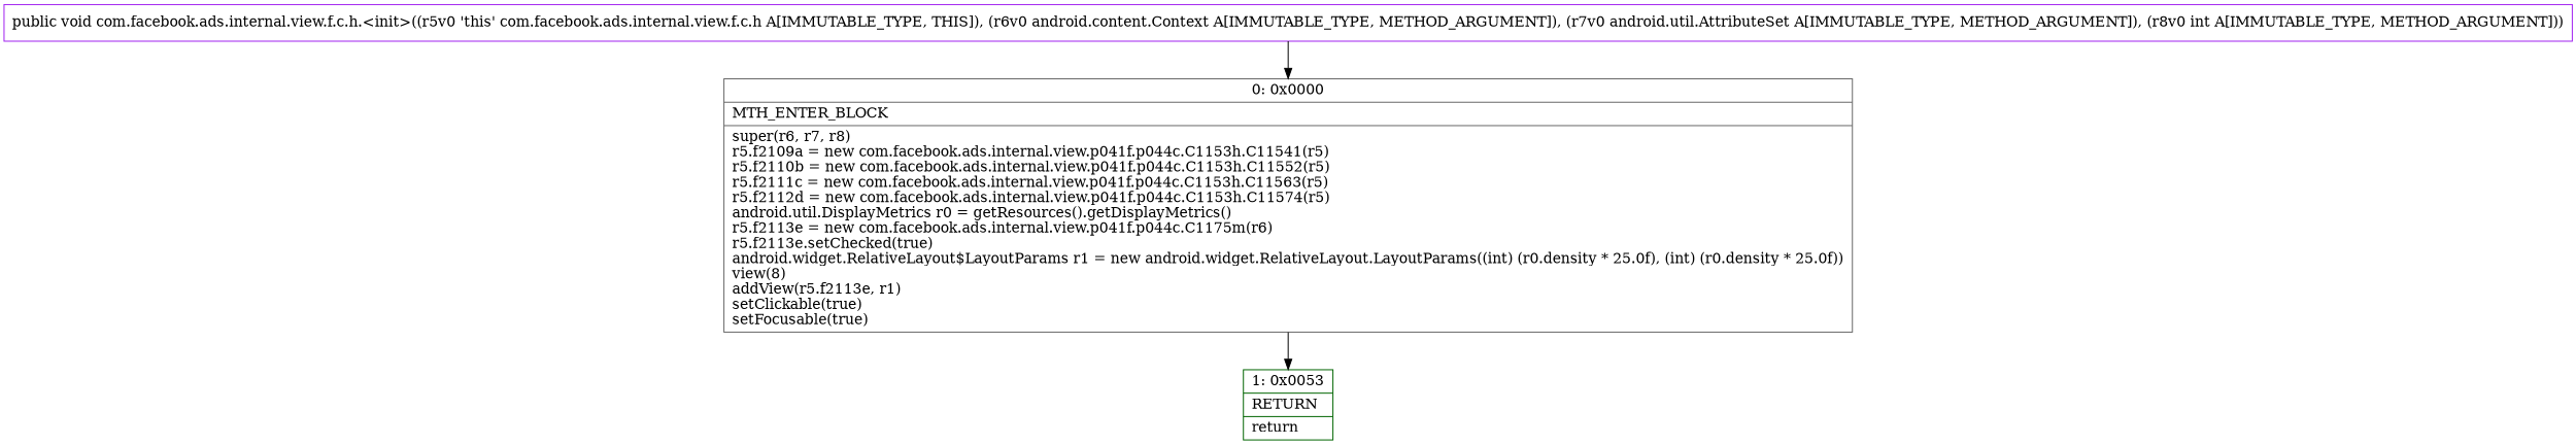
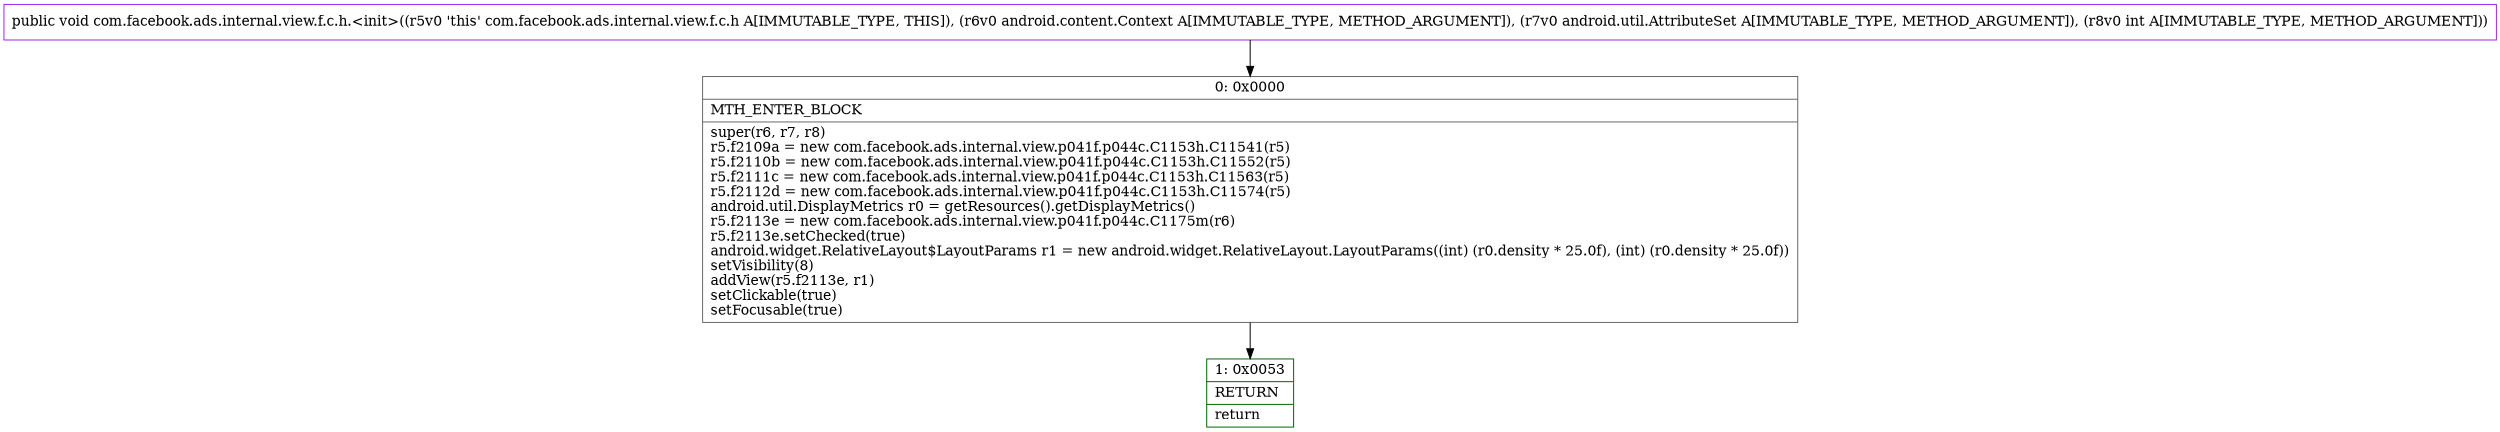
  digraph {
    node [shape=record]
-   n1 [label="{0\:\ 0x0000|MTH_ENTER_BLOCK\l|super(r6, r7, r8)\lr5.f2109a = new com.facebook.ads.internal.view.p041f.p044c.C1153h.C11541(r5)\lr5.f2110b = new com.facebook.ads.internal.view.p041f.p044c.C1153h.C11552(r5)\lr5.f2111c = new com.facebook.ads.internal.view.p041f.p044c.C1153h.C11563(r5)\lr5.f2112d = new com.facebook.ads.internal.view.p041f.p044c.C1153h.C11574(r5)\landroid.util.DisplayMetrics r0 = getResources().getDisplayMetrics()\lr5.f2113e = new com.facebook.ads.internal.view.p041f.p044c.C1175m(r6)\lr5.f2113e.setChecked(true)\landroid.widget.RelativeLayout$LayoutParams r1 = new android.widget.RelativeLayout.LayoutParams((int) (r0.density * 25.0f), (int) (r0.density * 25.0f))\lview(8)\laddView(r5.f2113e, r1)\lsetClickable(true)\lsetFocusable(true)\l}" color=gray40]
+   n1 [label="{0\:\ 0x0000|MTH_ENTER_BLOCK\l|super(r6, r7, r8)\lr5.f2109a = new com.facebook.ads.internal.view.p041f.p044c.C1153h.C11541(r5)\lr5.f2110b = new com.facebook.ads.internal.view.p041f.p044c.C1153h.C11552(r5)\lr5.f2111c = new com.facebook.ads.internal.view.p041f.p044c.C1153h.C11563(r5)\lr5.f2112d = new com.facebook.ads.internal.view.p041f.p044c.C1153h.C11574(r5)\landroid.util.DisplayMetrics r0 = getResources().getDisplayMetrics()\lr5.f2113e = new com.facebook.ads.internal.view.p041f.p044c.C1175m(r6)\lr5.f2113e.setChecked(true)\landroid.widget.RelativeLayout$LayoutParams r1 = new android.widget.RelativeLayout.LayoutParams((int) (r0.density * 25.0f), (int) (r0.density * 25.0f))\lsetVisibility(8)\laddView(r5.f2113e, r1)\lsetClickable(true)\lsetFocusable(true)\l}" color=gray40]
    n2 [label="{1\:\ 0x0053|RETURN\l|return\l}" color=darkgreen]
    n3 [label="{public void com.facebook.ads.internal.view.f.c.h.\<init\>((r5v0 'this' com.facebook.ads.internal.view.f.c.h A[IMMUTABLE_TYPE, THIS]), (r6v0 android.content.Context A[IMMUTABLE_TYPE, METHOD_ARGUMENT]), (r7v0 android.util.AttributeSet A[IMMUTABLE_TYPE, METHOD_ARGUMENT]), (r8v0 int A[IMMUTABLE_TYPE, METHOD_ARGUMENT])) }" color=purple]
    n1 -> n2
    n3 -> n1
  }
